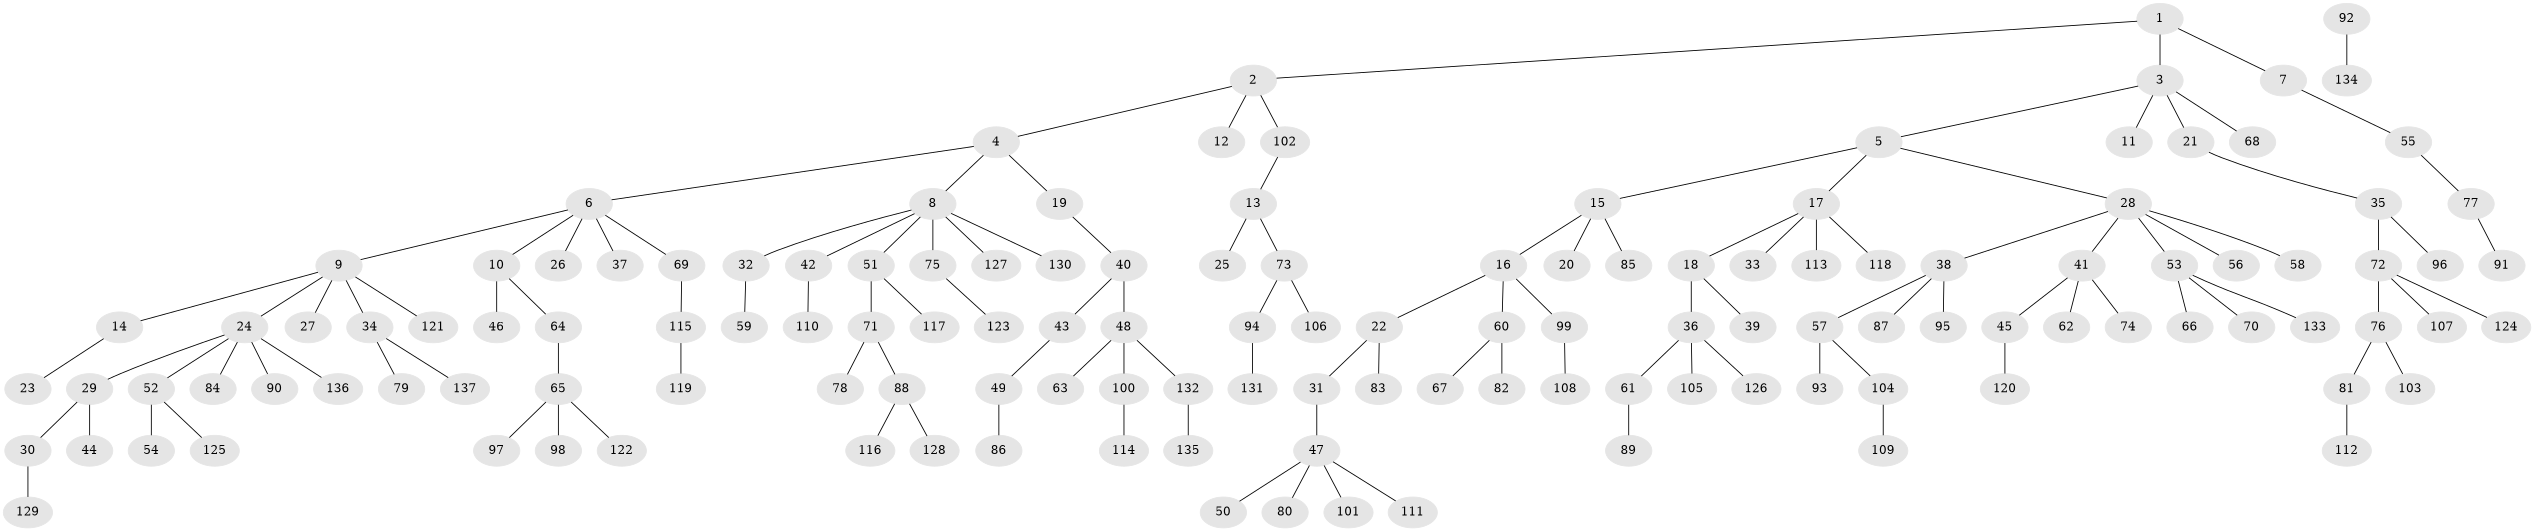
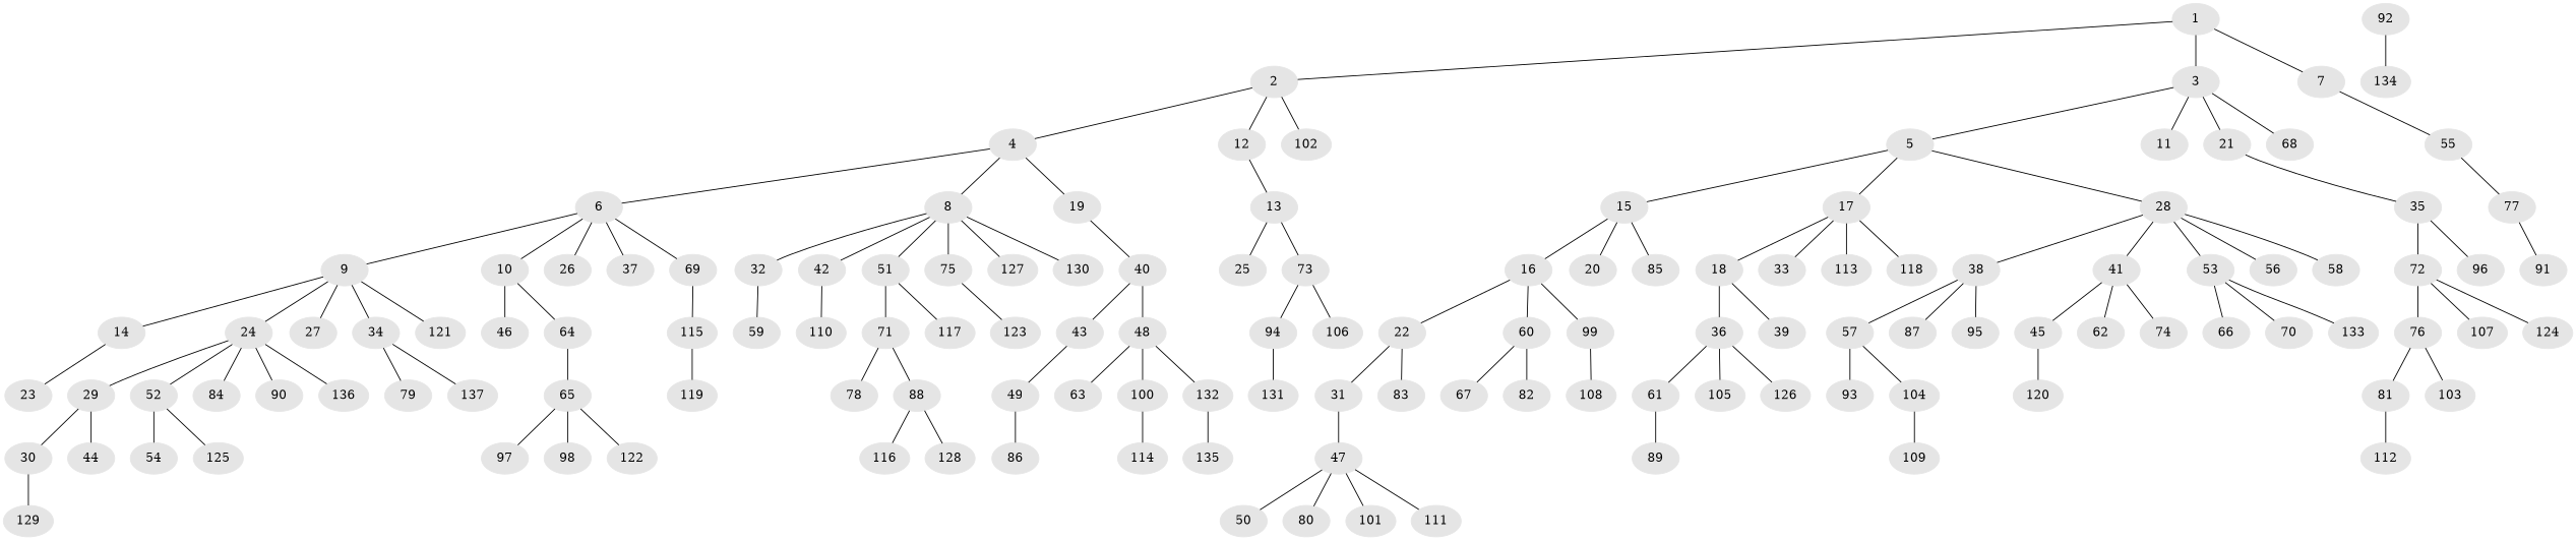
  graph {
    node [color=gray90 style=filled]
    1
    2
    3
    7
    4
    12
    102
    5
    11
    21
    68
    55
    6
    8
    19
    13
    15
    17
    28
    35
    9
    10
    26
    37
    69
    32
    42
    51
    75
    127
    130
    40
    16
    20
    85
    18
    33
    113
    118
    38
    41
    53
    56
    58
    14
    24
    27
    34
    121
    46
    64
    115
    77
    59
    110
    71
    117
    123
    23
    29
    52
    84
    90
    136
    79
    137
    65
    25
    73
    94
    106
    22
    60
    99
    31
    83
    67
    82
    108
    36
    39
    61
    105
    126
    43
    48
    72
    96
    47
    92
    134
    30
    44
    54
    125
    57
    87
    95
    45
    62
    74
    66
    70
    133
    129
    50
    80
    101
    111
    76
    107
    124
    89
    93
    104
    49
    63
    100
    132
    120
    86
    114
    135
    78
    88
    91
    109
    97
    98
    122
    119
    116
    128
    81
    103
    131
    112
    1 -- 2
    1 -- 3
    1 -- 7
    2 -- 4
    2 -- 12
    2 -- 102
    3 -- 5
    3 -- 11
    3 -- 21
    3 -- 68
    7 -- 55
    4 -- 6
    4 -- 8
    4 -- 19
-   102 -- 13
+   12 -- 13
    5 -- 15
    5 -- 17
    5 -- 28
    21 -- 35
    55 -- 77
    6 -- 9
    6 -- 10
    6 -- 26
    6 -- 37
    6 -- 69
    8 -- 32
    8 -- 42
    8 -- 51
    8 -- 75
    8 -- 127
    8 -- 130
    19 -- 40
    13 -- 25
    13 -- 73
    15 -- 16
    15 -- 20
    15 -- 85
    17 -- 18
    17 -- 33
    17 -- 113
    17 -- 118
    28 -- 38
    28 -- 41
    28 -- 53
    28 -- 56
    28 -- 58
    35 -- 72
    35 -- 96
    9 -- 14
    9 -- 24
    9 -- 27
    9 -- 34
    9 -- 121
    10 -- 46
    10 -- 64
    69 -- 115
    32 -- 59
    42 -- 110
    51 -- 71
    51 -- 117
    75 -- 123
    40 -- 43
    40 -- 48
    16 -- 22
    16 -- 60
    16 -- 99
    18 -- 36
    18 -- 39
    38 -- 57
    38 -- 87
    38 -- 95
    41 -- 45
    41 -- 62
    41 -- 74
    53 -- 66
    53 -- 70
    53 -- 133
    14 -- 23
    24 -- 29
    24 -- 52
    24 -- 84
    24 -- 90
    24 -- 136
    34 -- 79
    34 -- 137
    64 -- 65
    115 -- 119
    77 -- 91
    71 -- 78
    71 -- 88
    29 -- 30
    29 -- 44
    52 -- 54
    52 -- 125
    65 -- 97
    65 -- 98
    65 -- 122
    73 -- 94
    73 -- 106
    94 -- 131
    22 -- 31
    22 -- 83
    60 -- 67
    60 -- 82
    99 -- 108
    31 -- 47
    36 -- 61
    36 -- 105
    36 -- 126
    61 -- 89
    43 -- 49
    48 -- 63
    48 -- 100
    48 -- 132
    72 -- 76
    72 -- 107
    72 -- 124
    47 -- 50
    47 -- 80
    47 -- 101
    47 -- 111
    92 -- 134
    30 -- 129
    57 -- 93
    57 -- 104
    45 -- 120
    76 -- 81
    76 -- 103
    104 -- 109
    49 -- 86
    100 -- 114
    132 -- 135
    88 -- 116
    88 -- 128
    81 -- 112
  }
